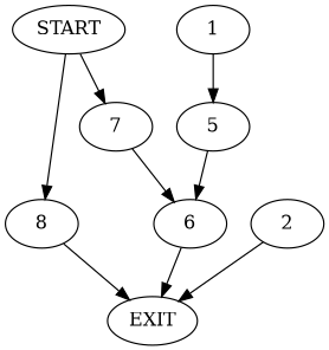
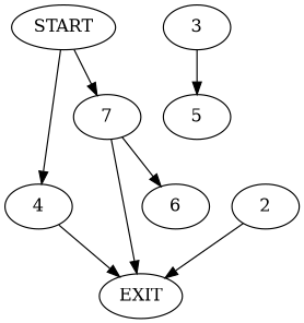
  digraph {
    n1 [label=START]
    7
-   8
+   8 [label=4]
    6
    n5 [label=EXIT]
    2
-   3 [label=1]
+   3
    5
    n1 -> 7
    n1 -> 8
    7 -> 6
    8 -> n5
-   6 -> n5
+   7 -> n5
    2 -> n5
    3 -> 5
-   5 -> 6
  }
